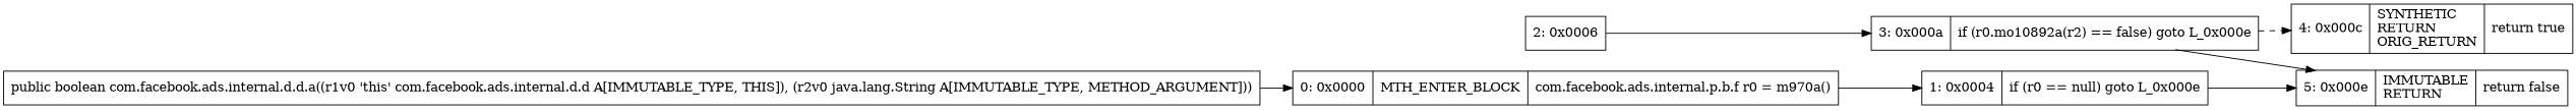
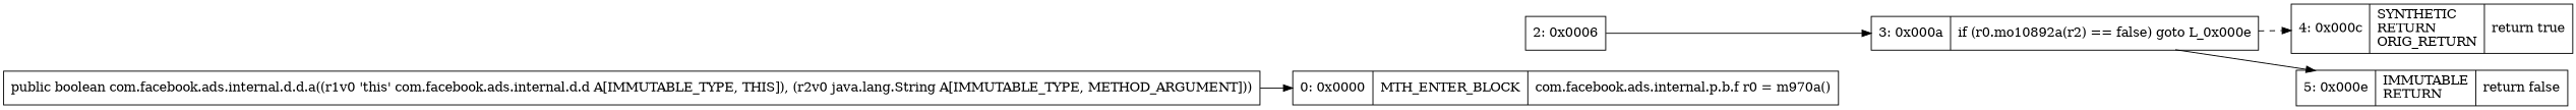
  digraph {
    rankdir=LR
    node [shape=record]
    n1 [label="{0\:\ 0x0000|MTH_ENTER_BLOCK\l|com.facebook.ads.internal.p.b.f r0 = m970a()\l}"]
-   n2 [label="{1\:\ 0x0004|if (r0 == null) goto L_0x000e\l}"]
    n3 [label="{5\:\ 0x000e|IMMUTABLE\lRETURN\l|return false\l}"]
    n4 [label="{2\:\ 0x0006}"]
    n5 [label="{3\:\ 0x000a|if (r0.mo10892a(r2) == false) goto L_0x000e\l}"]
    n6 [label="{4\:\ 0x000c|SYNTHETIC\lRETURN\lORIG_RETURN\l|return true\l}"]
    n7 [label="{public boolean com.facebook.ads.internal.d.d.a((r1v0 'this' com.facebook.ads.internal.d.d A[IMMUTABLE_TYPE, THIS]), (r2v0 java.lang.String A[IMMUTABLE_TYPE, METHOD_ARGUMENT])) }"]
-   n1 -> n2
-   n2 -> n3
    n4 -> n5
    n5 -> n3
    n5 -> n6 [style=dashed]
    n7 -> n1
  }
